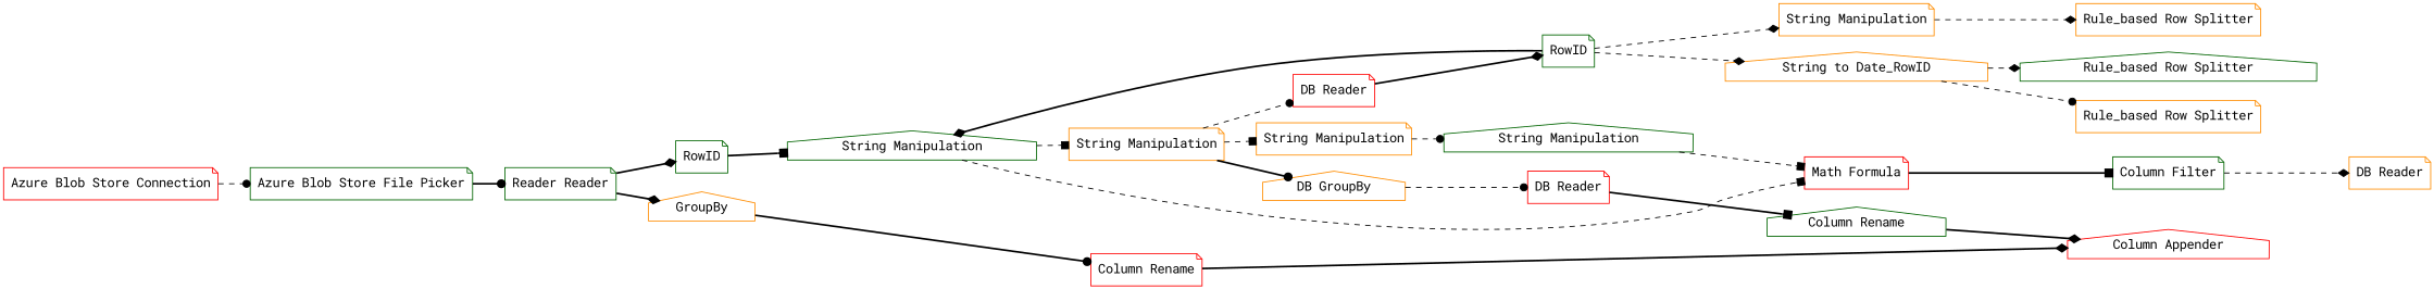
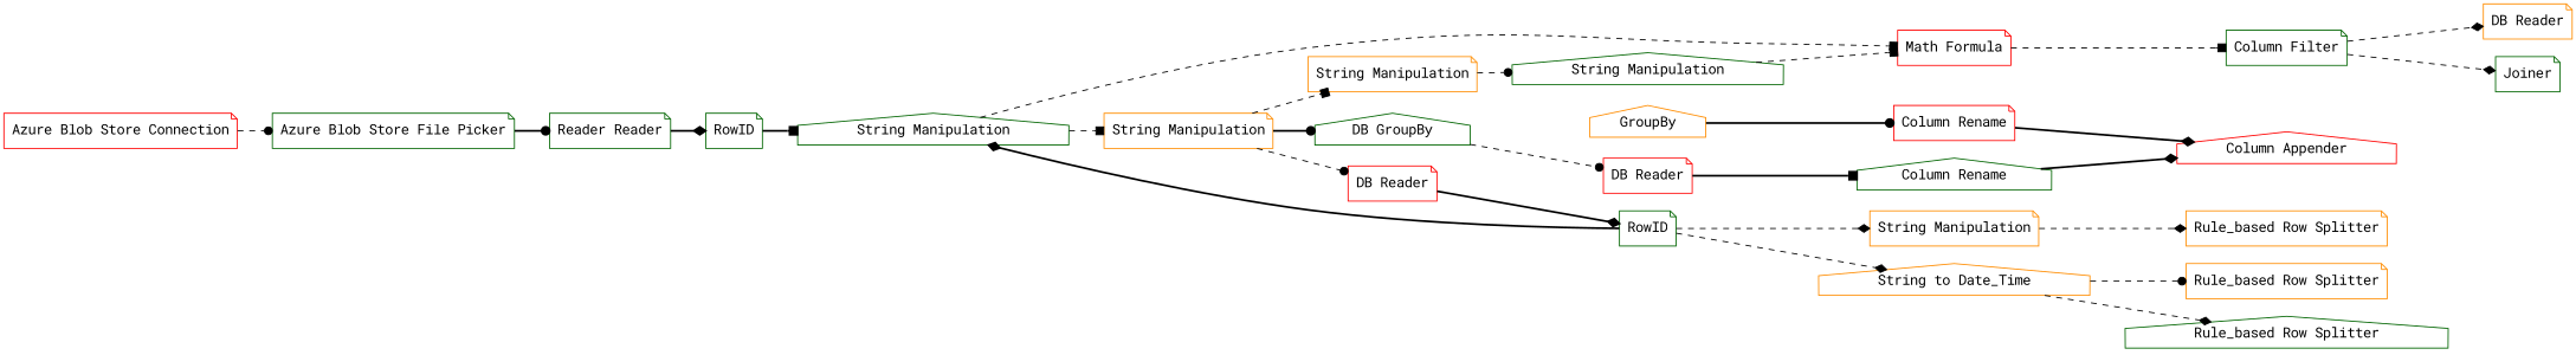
  digraph {
    fontname="Roboto Mono"
    rankdir=LR
    node [color=darkgreen fontname="Roboto Mono" shape=note]
    edge [arrowhead=diamond fontname="Roboto Mono" style=dashed]
    n1 [label="String Manipulation" shape=house]
    n2 [color=darkorange label="String Manipulation"]
    n3 [color=red label="Math Formula"]
    n4 [color=darkorange label="String Manipulation"]
    n5 [color=red label="DB Reader"]
-   n6 [color=darkorange label="DB GroupBy" shape=house]
+   n6 [label="DB GroupBy" shape=house]
    n7 [label="Column Filter"]
    n8 [label="String Manipulation" shape=house]
    n9 [label=RowID]
    n10 [color=red label="DB Reader"]
    n11 [color=red label="Azure Blob Store Connection"]
    n12 [label="Azure Blob Store File Picker"]
    n13 [label="Reader Reader"]
    n14 [color=darkorange label=GroupBy shape=house]
    n15 [label=RowID]
    n16 [color=darkorange label="DB Reader"]
+   n17 [label=Joiner]
    n18 [label="Column Rename" shape=house]
    n19 [color=red label="Column Appender" shape=house]
    n20 [color=red label="Column Rename"]
    n21 [color=darkorange label="String Manipulation"]
-   n22 [color=darkorange label="String to Date_RowID" shape=house]
+   n22 [color=darkorange label="String to Date_Time" shape=house]
    n23 [color=darkorange label="Rule_based Row Splitter"]
    n24 [color=darkorange label="Rule_based Row Splitter"]
    n25 [label="Rule_based Row Splitter" shape=house]
    n1 -> n2 [arrowhead=box]
    n1 -> n3 [arrowhead=box]
    n2 -> n4 [arrowhead=box]
    n2 -> n5 [arrowhead=dot]
    n2 -> n6 [arrowhead=dot style=bold]
-   n3 -> n7 [arrowhead=box style=bold]
+   n3 -> n7 [arrowhead=box]
    n4 -> n8 [arrowhead=dot]
    n5 -> n9 [style=bold]
    n6 -> n10 [arrowhead=dot]
    n7 -> n16
+   n7 -> n17
    n8 -> n3 [arrowhead=box]
    n9 -> n1 [style=bold]
    n9 -> n21
    n9 -> n22
    n10 -> n18 [arrowhead=box style=bold]
    n11 -> n12 [arrowhead=dot]
    n12 -> n13 [arrowhead=dot style=bold]
-   n13 -> n14 [style=bold]
    n13 -> n15 [style=bold]
    n14 -> n20 [arrowhead=dot style=bold]
    n15 -> n1 [arrowhead=box style=bold]
    n18 -> n19 [style=bold]
    n20 -> n19 [style=bold]
    n21 -> n23
    n22 -> n24 [arrowhead=dot]
    n22 -> n25
  }
